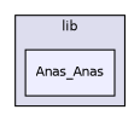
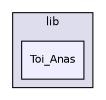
  digraph {
    compound=true
-   n1 [fillcolor="#eeeeff" fontname=Helvetica fontsize=10 label=Anas_Anas pencolor=black shape=box style=filled]
+   n1 [fillcolor="#eeeeff" fontname=Helvetica fontsize=10 label=Toi_Anas pencolor=black shape=box style=filled]
    subgraph cluster_1 {
      bgcolor="#ddddee"
      fontname=Helvetica
      fontsize=10
      label=lib
      pencolor=black
      n1
    }
  }
